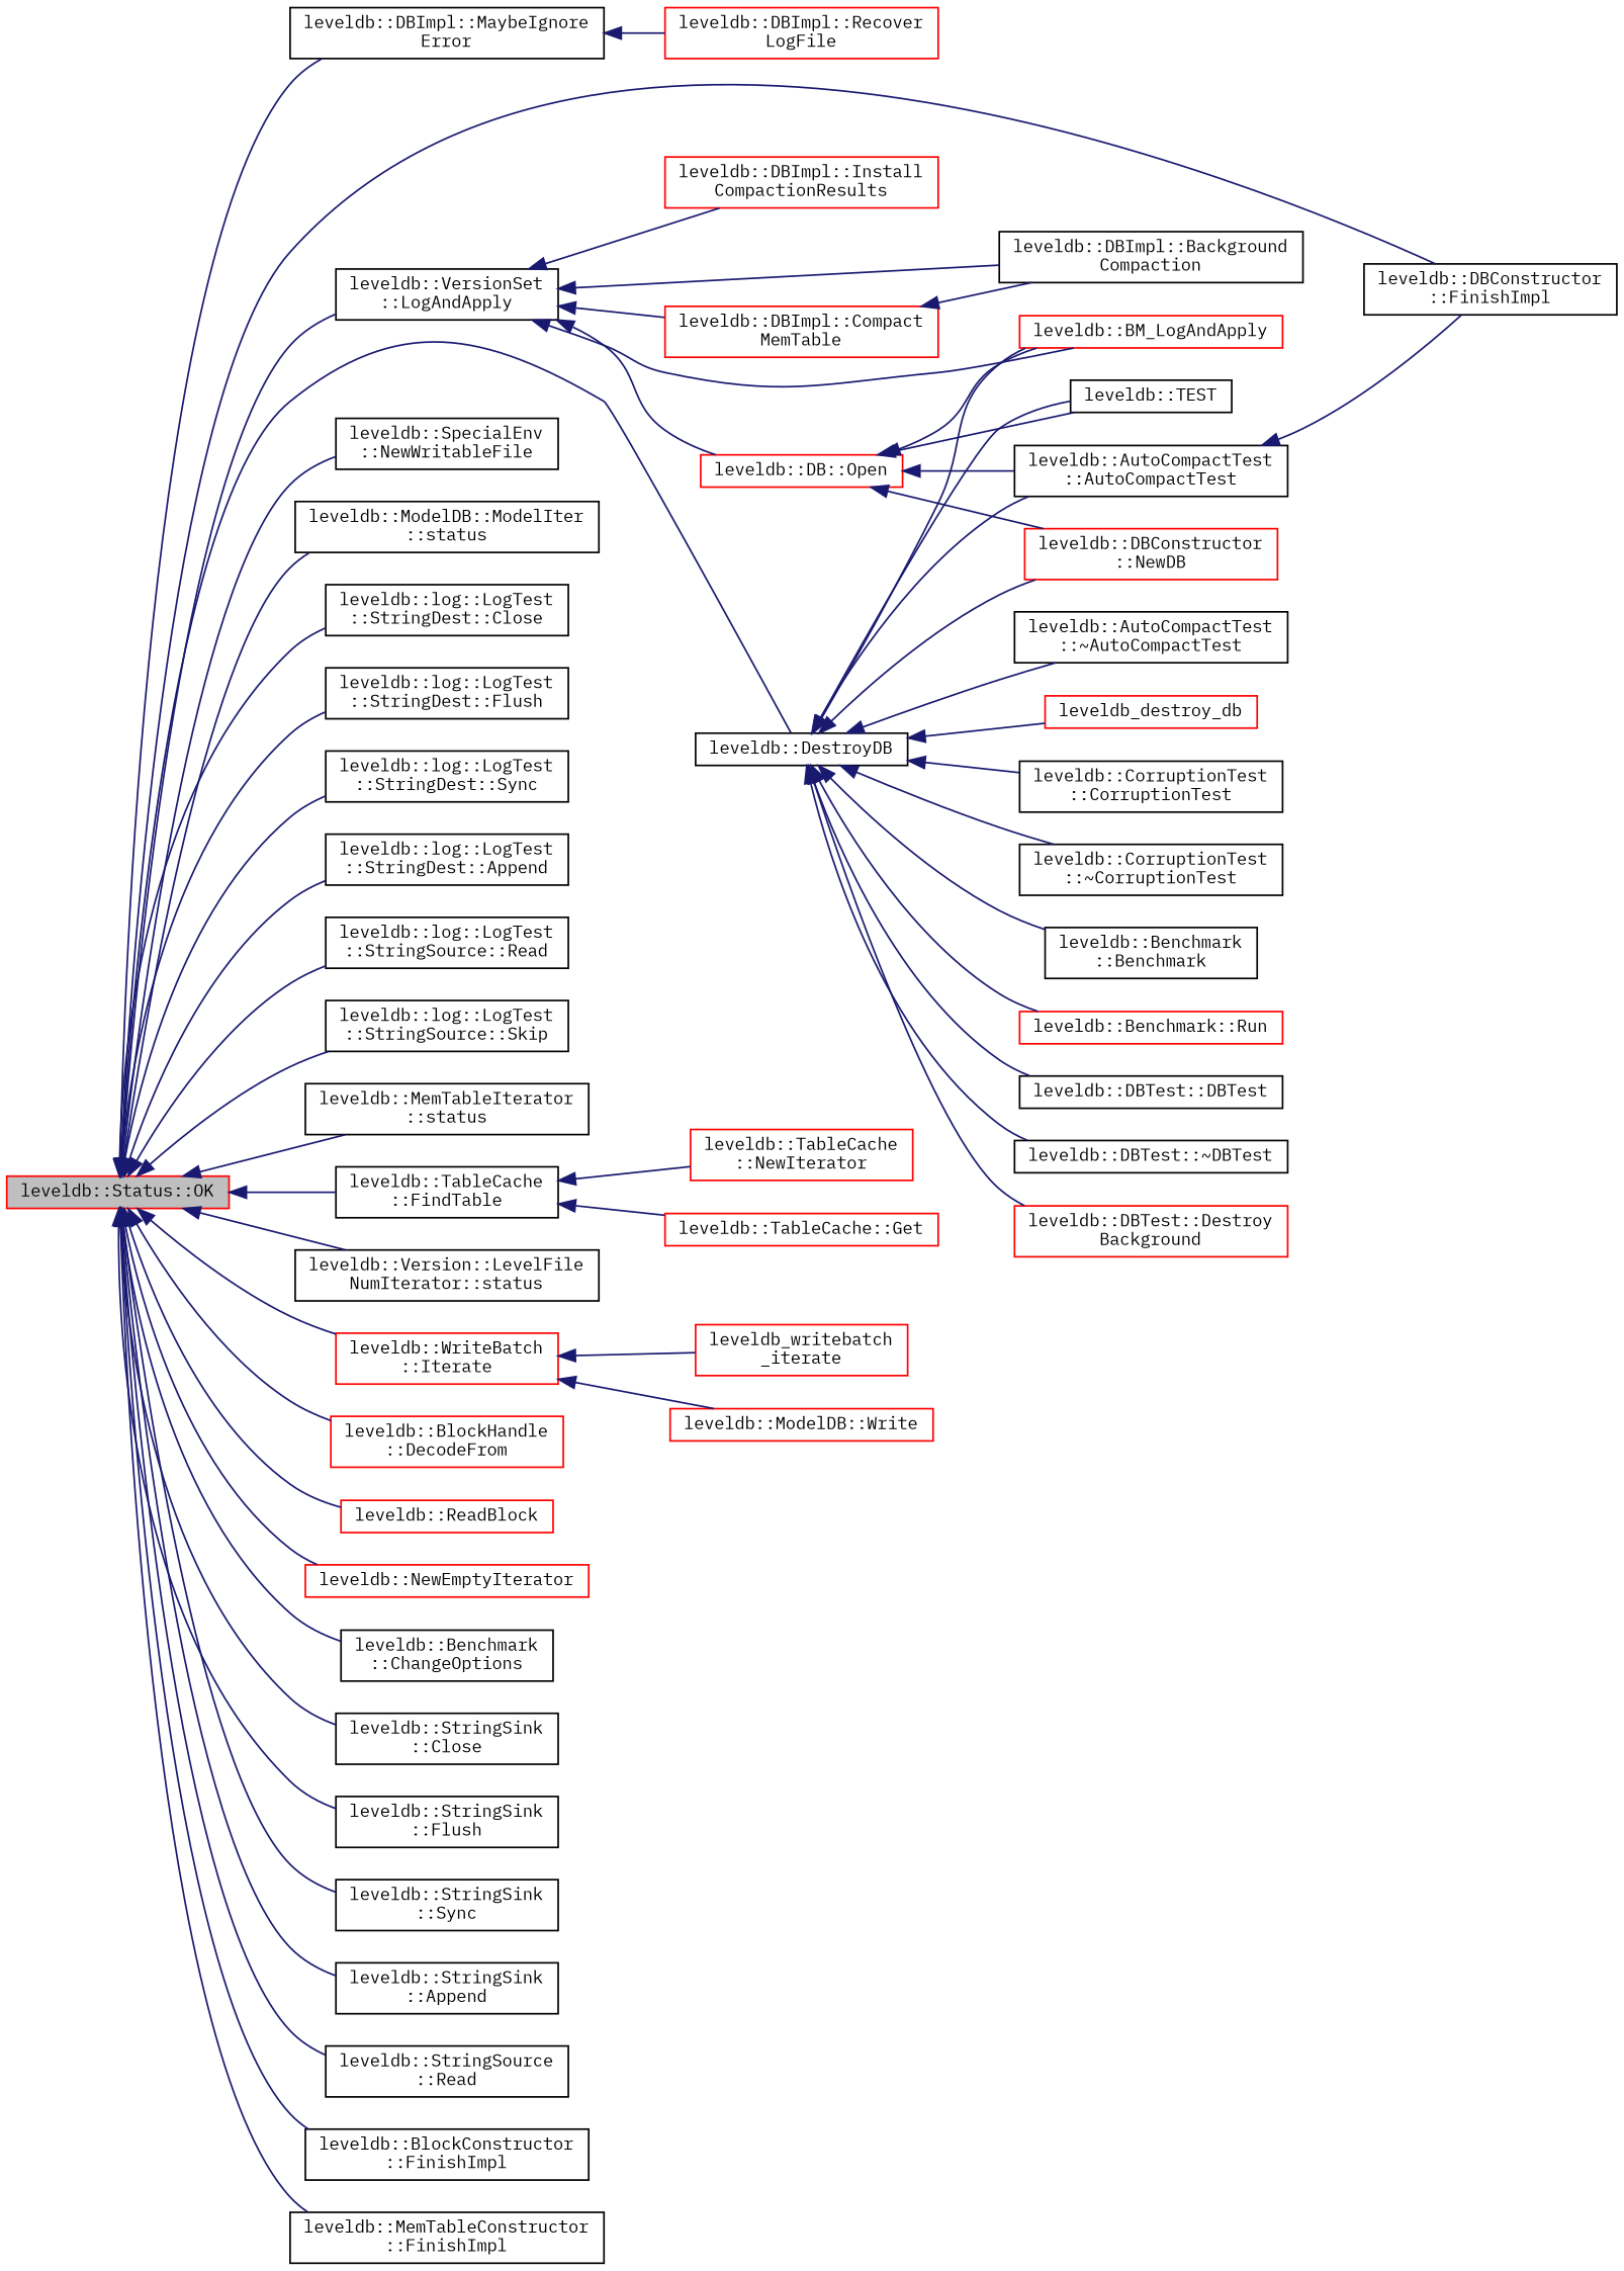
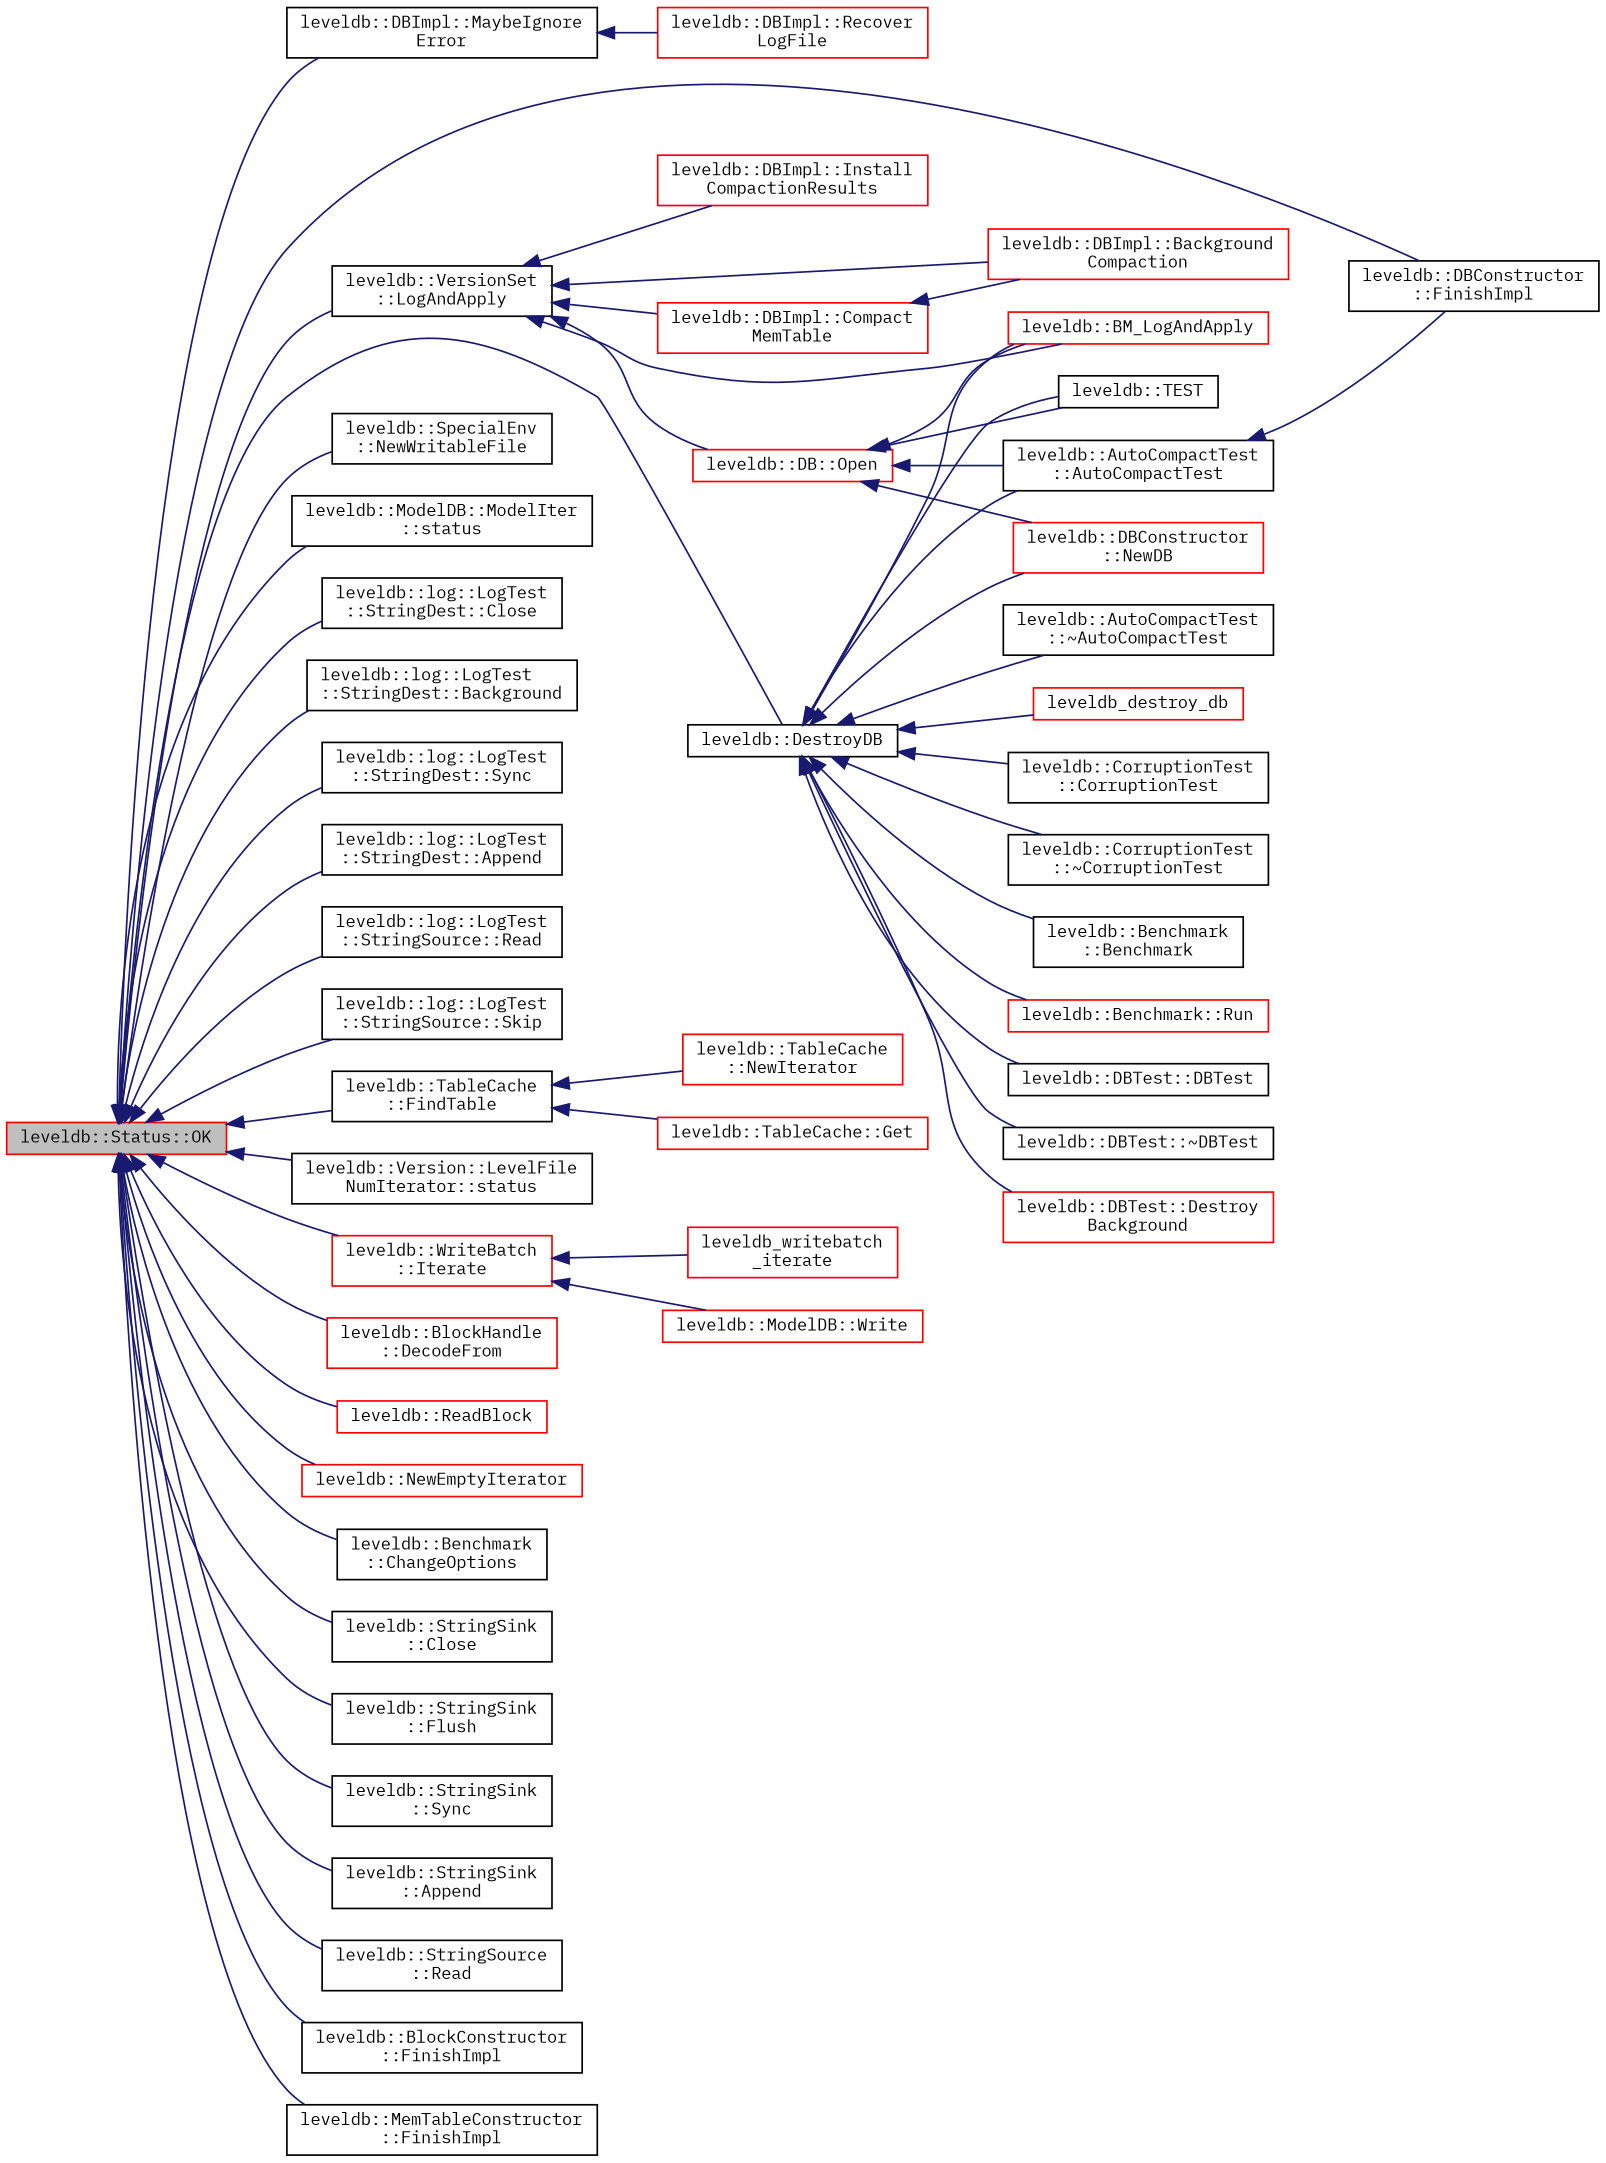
  digraph {
    fontname="IBM Plex Mono"
    rankdir=LR
    node [color=black fillcolor=white fontname="IBM Plex Mono" fontsize=10 shape=record style=filled]
    edge [color=midnightblue dir=back fontname="IBM Plex Mono" fontsize=10 labelfontname=Helvetica labelfontsize=10 style=solid]
    n1 [color=red fillcolor=grey75 fontcolor=black height=0.2 label="leveldb::Status::OK" width=0.4]
    n2 [height=0.2 label="leveldb::DBImpl::MaybeIgnore\lError" width=0.4]
    n3 [height=0.2 label="leveldb::DestroyDB" width=0.4]
    n4 [height=0.2 label="leveldb::DBConstructor\l::FinishImpl" width=0.4]
    n5 [height=0.2 label="leveldb::SpecialEnv\l::NewWritableFile" width=0.4]
    n6 [height=0.2 label="leveldb::ModelDB::ModelIter\l::status" width=0.4]
    n7 [height=0.2 label="leveldb::log::LogTest\l::StringDest::Close" width=0.4]
-   n8 [height=0.2 label="leveldb::log::LogTest\l::StringDest::Flush" width=0.4]
+   n8 [height=0.2 label="leveldb::log::LogTest\l::StringDest::Background" width=0.4]
    n9 [height=0.2 label="leveldb::log::LogTest\l::StringDest::Sync" width=0.4]
    n10 [height=0.2 label="leveldb::log::LogTest\l::StringDest::Append" width=0.4]
    n11 [height=0.2 label="leveldb::log::LogTest\l::StringSource::Read" width=0.4]
    n12 [height=0.2 label="leveldb::log::LogTest\l::StringSource::Skip" width=0.4]
-   n13 [height=0.2 label="leveldb::MemTableIterator\l::status" width=0.4]
    n14 [height=0.2 label="leveldb::TableCache\l::FindTable" width=0.4]
    n15 [height=0.2 label="leveldb::Version::LevelFile\lNumIterator::status" width=0.4]
    n16 [height=0.2 label="leveldb::VersionSet\l::LogAndApply" width=0.4]
    n17 [color=red height=0.2 label="leveldb::WriteBatch\l::Iterate" width=0.4]
    n18 [color=red height=0.2 label="leveldb::BlockHandle\l::DecodeFrom" width=0.4]
    n19 [color=red height=0.2 label="leveldb::ReadBlock" width=0.4]
    n20 [color=red height=0.2 label="leveldb::NewEmptyIterator" width=0.4]
    n21 [height=0.2 label="leveldb::Benchmark\l::ChangeOptions" width=0.4]
    n22 [height=0.2 label="leveldb::StringSink\l::Close" width=0.4]
    n23 [height=0.2 label="leveldb::StringSink\l::Flush" width=0.4]
    n24 [height=0.2 label="leveldb::StringSink\l::Sync" width=0.4]
    n25 [height=0.2 label="leveldb::StringSink\l::Append" width=0.4]
    n26 [height=0.2 label="leveldb::StringSource\l::Read" width=0.4]
    n27 [height=0.2 label="leveldb::BlockConstructor\l::FinishImpl" width=0.4]
    n28 [height=0.2 label="leveldb::MemTableConstructor\l::FinishImpl" width=0.4]
    n29 [color=red height=0.2 label="leveldb::DBImpl::Recover\lLogFile" width=0.4]
    n30 [height=0.2 label="leveldb::AutoCompactTest\l::AutoCompactTest" width=0.4]
    n31 [height=0.2 label="leveldb::AutoCompactTest\l::~AutoCompactTest" width=0.4]
    n32 [color=red height=0.2 label=leveldb_destroy_db width=0.4]
    n33 [height=0.2 label="leveldb::CorruptionTest\l::CorruptionTest" width=0.4]
    n34 [height=0.2 label="leveldb::CorruptionTest\l::~CorruptionTest" width=0.4]
    n35 [height=0.2 label="leveldb::Benchmark\l::Benchmark" width=0.4]
    n36 [color=red height=0.2 label="leveldb::Benchmark::Run" width=0.4]
    n37 [height=0.2 label="leveldb::DBTest::DBTest" width=0.4]
    n38 [height=0.2 label="leveldb::DBTest::~DBTest" width=0.4]
    n39 [color=red height=0.2 label="leveldb::DBTest::Destroy\lBackground" width=0.4]
    n40 [height=0.2 label="leveldb::TEST" width=0.4]
    n41 [color=red height=0.2 label="leveldb::BM_LogAndApply" width=0.4]
    n42 [color=red height=0.2 label="leveldb::DBConstructor\l::NewDB" width=0.4]
    n43 [color=red height=0.2 label="leveldb::TableCache\l::NewIterator" width=0.4]
    n44 [color=red height=0.2 label="leveldb::TableCache::Get" width=0.4]
    n45 [color=red height=0.2 label="leveldb::DBImpl::Compact\lMemTable" width=0.4]
-   n46 [height=0.2 label="leveldb::DBImpl::Background\lCompaction" width=0.4]
+   n46 [color=red height=0.2 label="leveldb::DBImpl::Background\lCompaction" width=0.4]
    n47 [color=red height=0.2 label="leveldb::DBImpl::Install\lCompactionResults" width=0.4]
    n48 [color=red height=0.2 label="leveldb::DB::Open" width=0.4]
    n49 [color=red height=0.2 label="leveldb_writebatch\l_iterate" width=0.4]
    n50 [color=red height=0.2 label="leveldb::ModelDB::Write" width=0.4]
    n1 -> n2
    n1 -> n3
    n1 -> n4
    n1 -> n5
    n1 -> n6
    n1 -> n7
    n1 -> n8
    n1 -> n9
    n1 -> n10
    n1 -> n11
    n1 -> n12
-   n1 -> n13
    n1 -> n14
    n1 -> n15
    n1 -> n16
    n1 -> n17
    n1 -> n18
    n1 -> n19
    n1 -> n20
    n1 -> n21
    n1 -> n22
    n1 -> n23
    n1 -> n24
    n1 -> n25
    n1 -> n26
    n1 -> n27
    n1 -> n28
    n2 -> n29
    n3 -> n30
    n3 -> n31
    n3 -> n32
    n3 -> n33
    n3 -> n34
    n3 -> n35
    n3 -> n36
    n3 -> n37
    n3 -> n38
    n3 -> n39
    n3 -> n40
    n3 -> n41
    n3 -> n42
    n14 -> n43
    n14 -> n44
    n16 -> n41
    n16 -> n45
    n16 -> n46
    n16 -> n47
    n16 -> n48
    n17 -> n49
    n17 -> n50
    n30 -> n4
    n45 -> n46
    n48 -> n30
    n48 -> n40
    n48 -> n41
    n48 -> n42
  }
